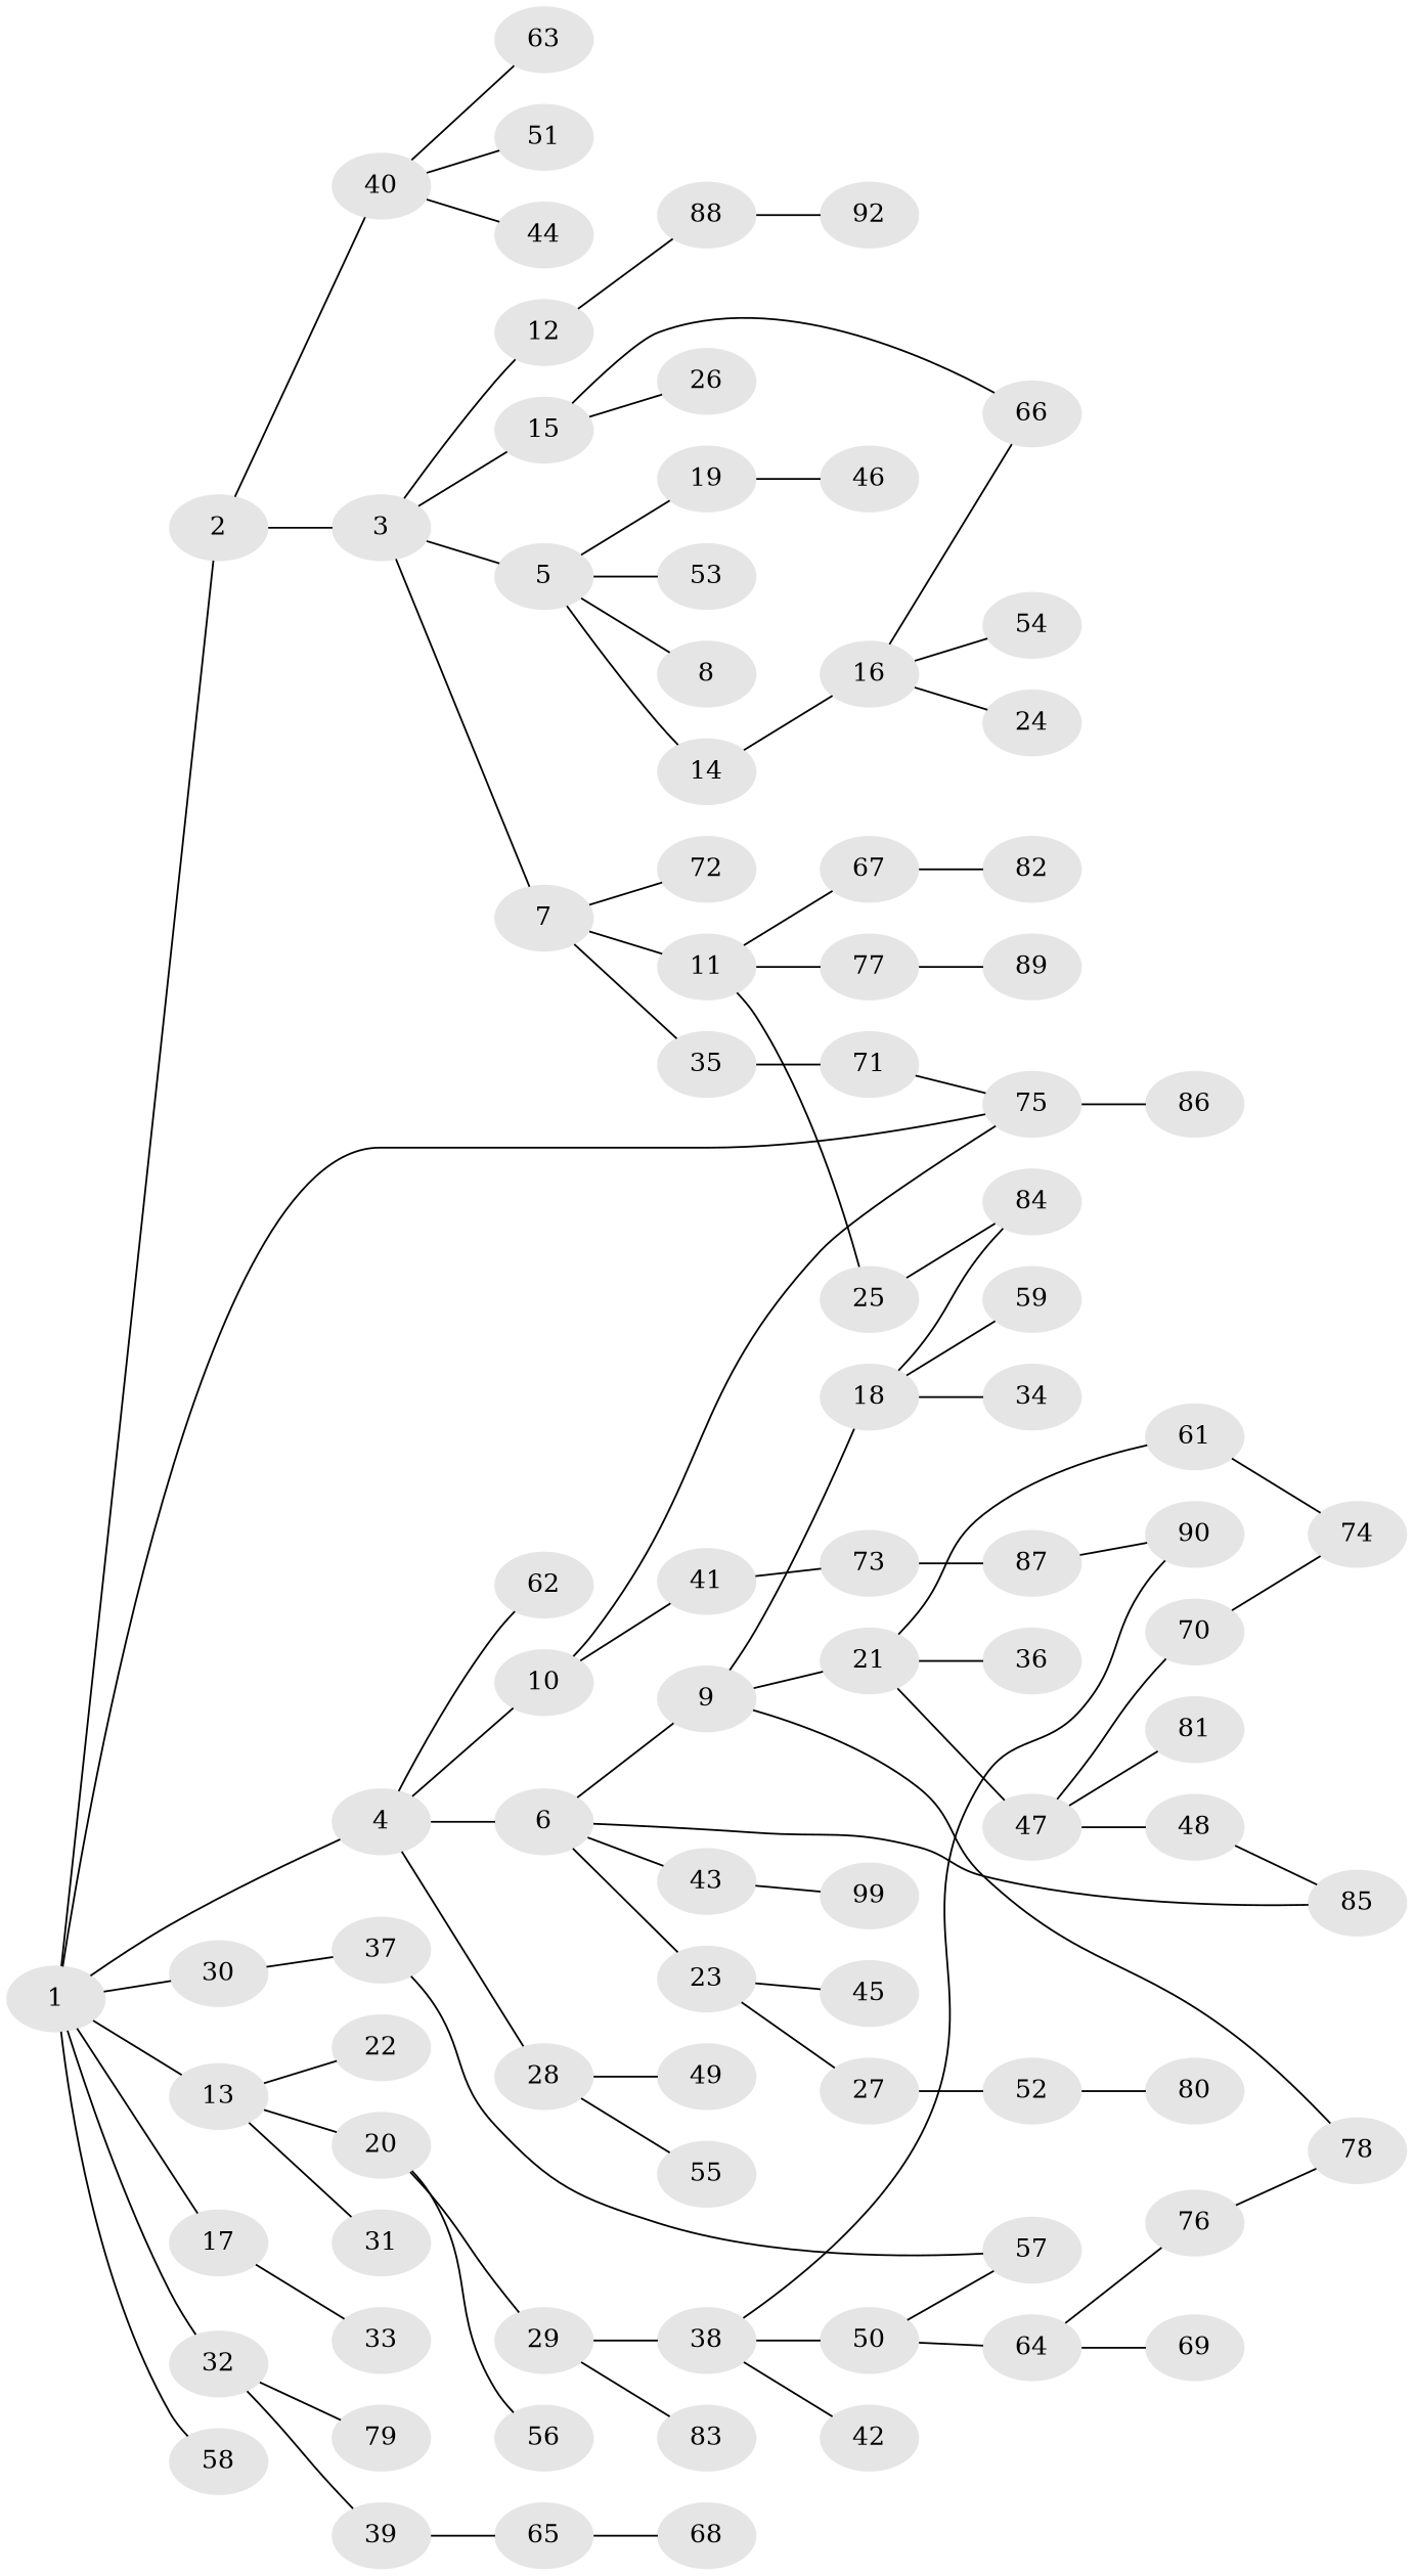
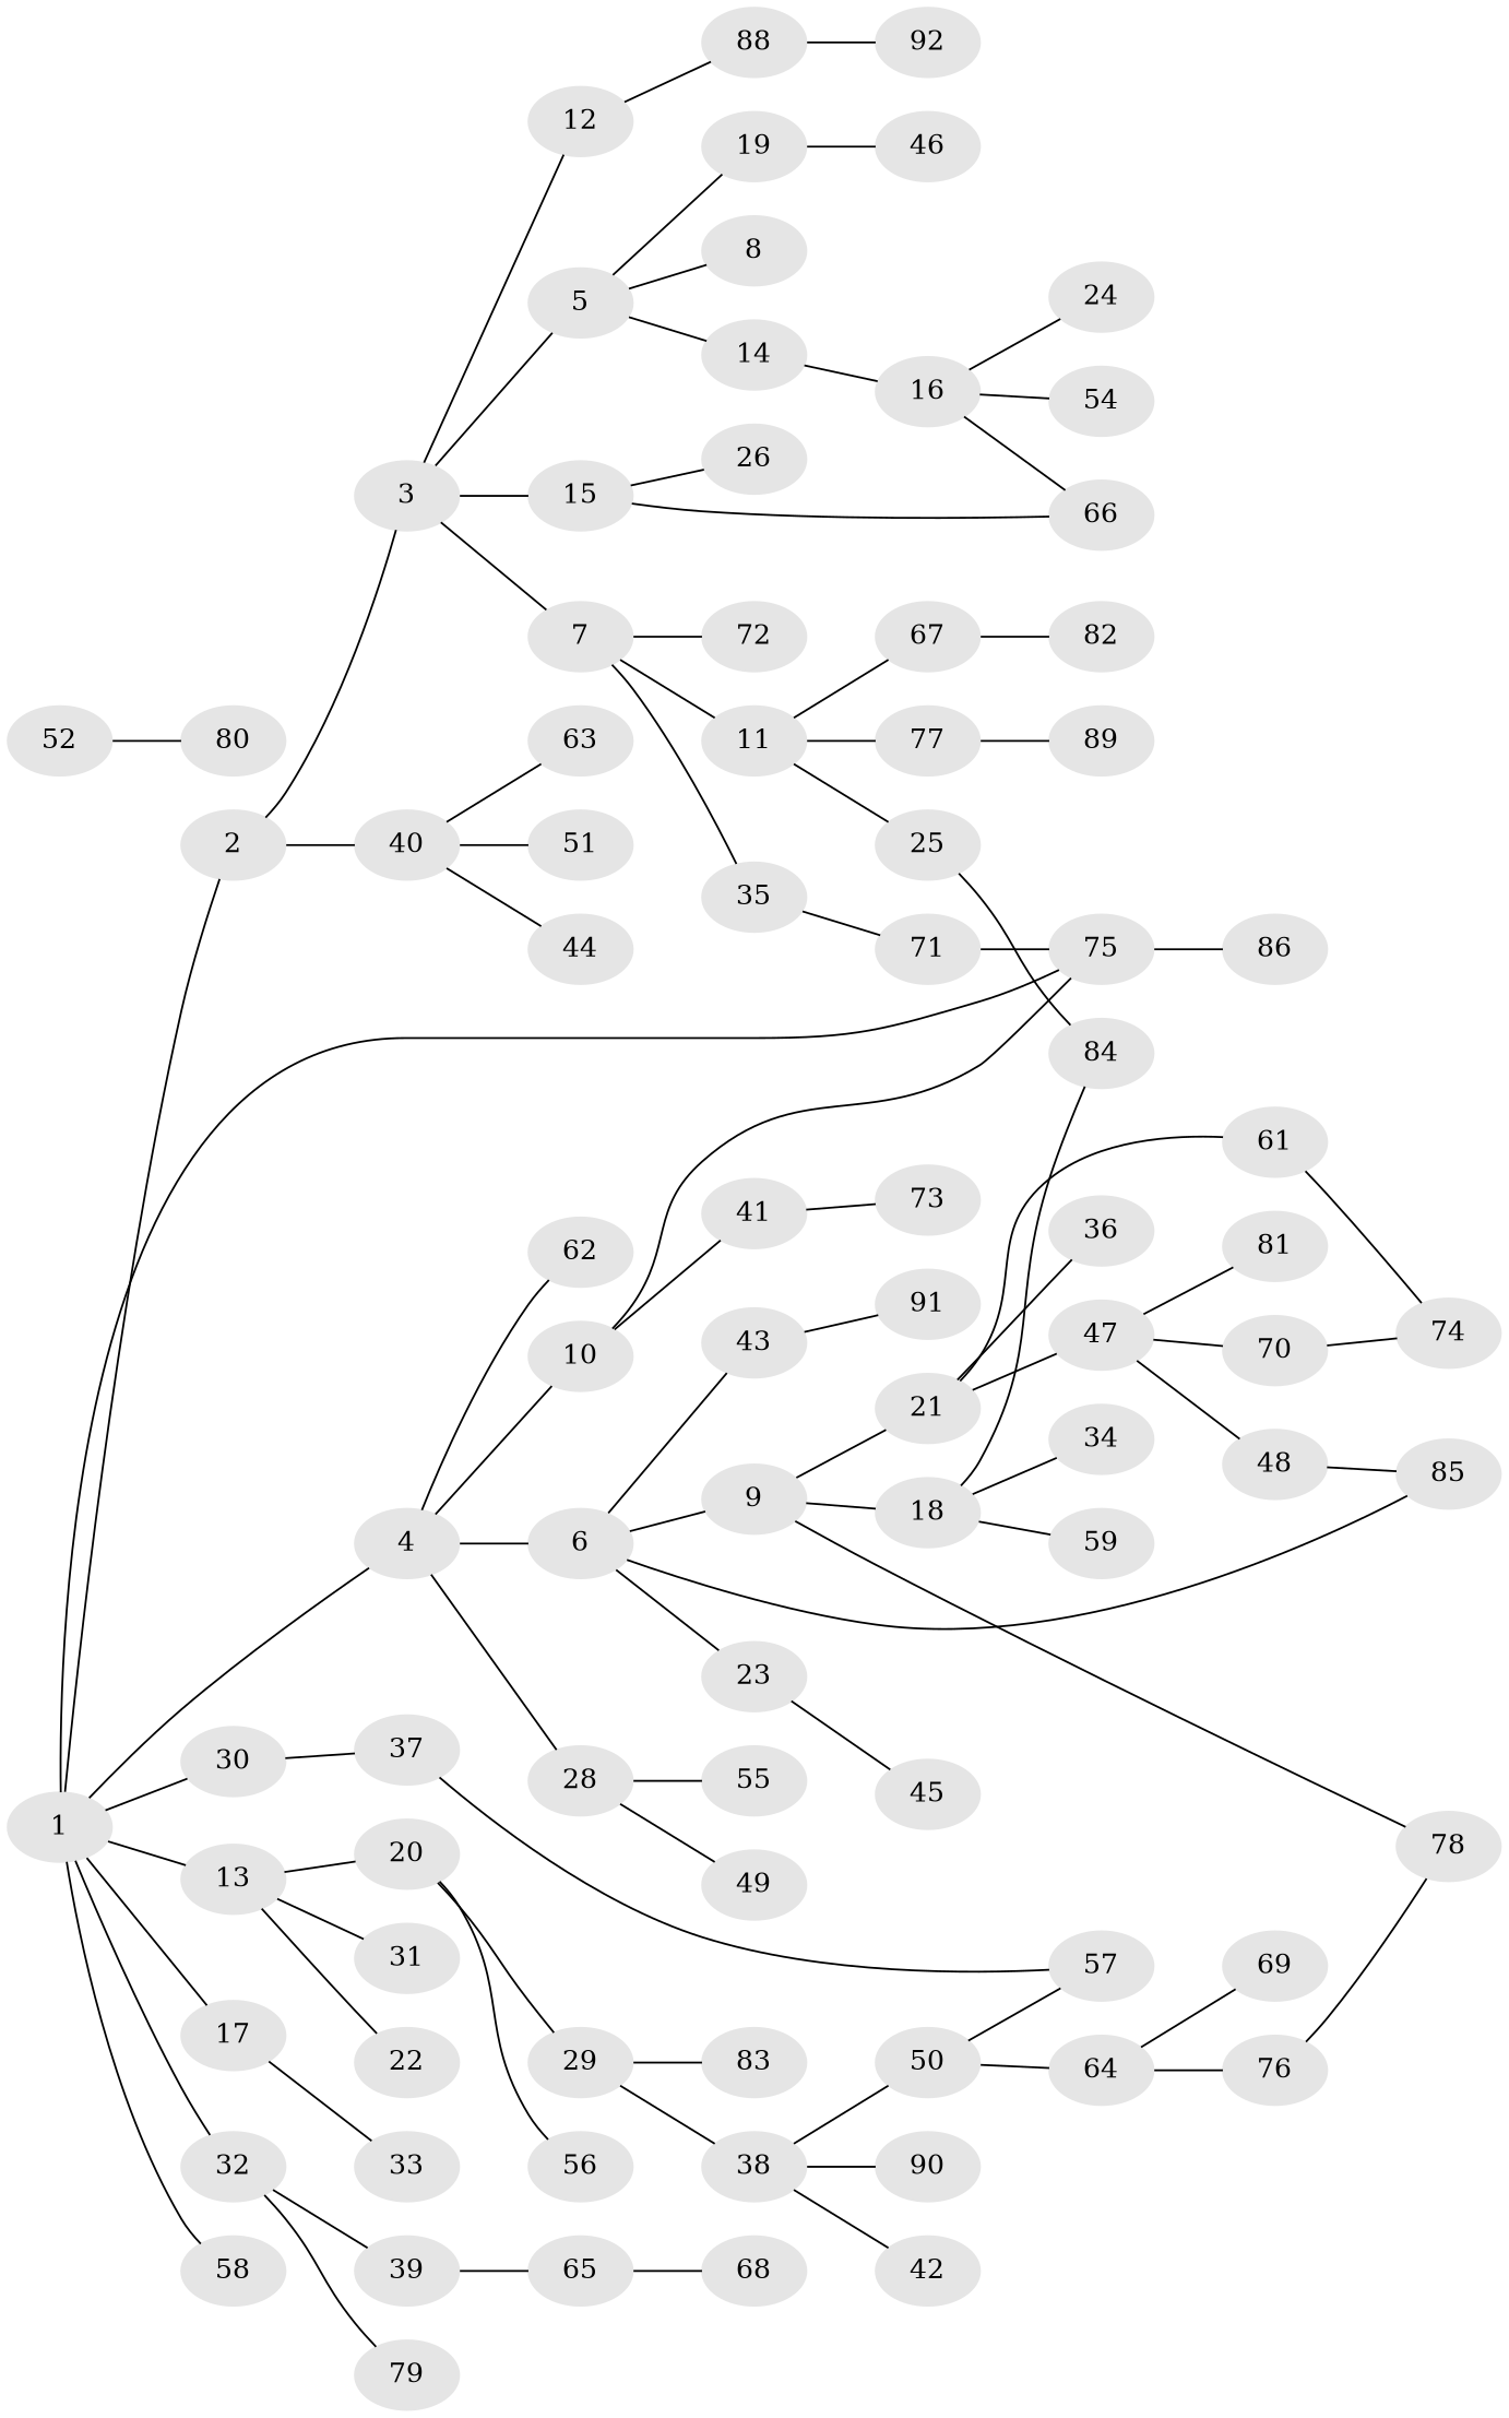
  graph {
    rankdir=LR
    node [color=gray90 style=filled]
    1
    2
    4
    13
    17
    30
    32
    58
    75
    3
    40
    6
    10
    28
    62
    20
    22
    31
    33
    37
    39
    79
    86
    5
    7
    12
    15
    51
    44
    63
    8
    14
    19
-   53
    11
    35
    72
    88
    26
    66
    9
    23
    43
    85
    41
    49
    55
    16
    46
    18
    21
    78
-   27
    45
-   91 [label=99]
+   91
    25
    67
    77
    71
    34
    59
    84
    36
    47
    61
    73
    82
    89
    92
    29
    56
    24
    54
    38
    83
    48
    70
    81
    74
    52
    80
    42
    50
    90
    57
    65
    64
    68
-   87
    69
    76
    1 -- 2
    1 -- 4
    1 -- 13
    1 -- 17
    1 -- 30
    1 -- 32
    1 -- 58
    1 -- 75
    2 -- 3
    2 -- 40
    4 -- 6
    4 -- 10
    4 -- 28
    4 -- 62
    13 -- 20
    13 -- 22
    13 -- 31
    17 -- 33
    30 -- 37
    32 -- 39
    32 -- 79
    75 -- 86
    3 -- 5
    3 -- 7
    3 -- 12
    3 -- 15
    40 -- 51
    40 -- 44
    40 -- 63
    6 -- 9
    6 -- 23
    6 -- 43
    6 -- 85
    10 -- 75
    10 -- 41
    28 -- 49
    28 -- 55
    20 -- 29
    20 -- 56
    37 -- 57
    39 -- 65
    5 -- 8
    5 -- 14
    5 -- 19
-   5 -- 53
    7 -- 11
    7 -- 35
    7 -- 72
    12 -- 88
    15 -- 26
    15 -- 66
    14 -- 16
    19 -- 46
    11 -- 25
    11 -- 67
    11 -- 77
    35 -- 71
    88 -- 92
    9 -- 18
    9 -- 21
    9 -- 78
-   23 -- 27
    23 -- 45
    43 -- 91
    41 -- 73
    16 -- 66
    16 -- 24
    16 -- 54
    18 -- 34
    18 -- 59
    18 -- 84
    21 -- 36
    21 -- 47
    21 -- 61
-   27 -- 52
    25 -- 84
    67 -- 82
    77 -- 89
    71 -- 75
    47 -- 48
    47 -- 70
    47 -- 81
    61 -- 74
-   73 -- 87
    29 -- 38
    29 -- 83
    38 -- 42
    38 -- 50
    38 -- 90
    48 -- 85
    70 -- 74
    52 -- 80
    50 -- 57
    50 -- 64
    65 -- 68
    64 -- 69
    64 -- 76
-   87 -- 90
    76 -- 78
  }
